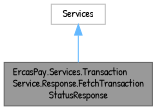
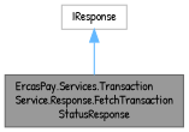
  digraph {
    fontname="Patrick Hand"
    node [fontname="Patrick Hand" fontsize=10 shape=box style=filled]
    n1 [color=gray40 fillcolor=grey60 fontcolor=black height=0.2 label="ErcasPay.Services.Transaction\lService.Response.FetchTransaction\lStatusResponse" width=0.4]
-   n2 [color=grey75 fillcolor=white height=0.2 label=Services width=0.4]
+   n2 [color=grey75 fillcolor=white height=0.2 label=IResponse width=0.4]
    n2 -> n1 [color=steelblue1 dir=back fontname="Patrick Hand" fontsize=10 labelfontname=Helvetica labelfontsize=10 style=solid]
  }
